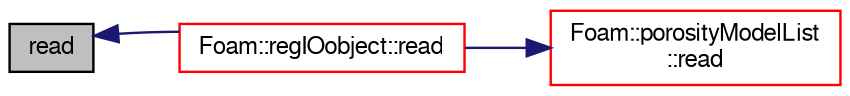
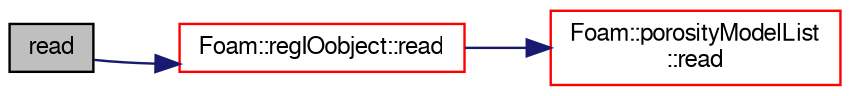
  digraph {
    rankdir=LR
    node [color=red fontname=FreeSans fontsize=10 shape=record]
    edge [color=midnightblue fontname=FreeSans fontsize=10 labelfontname=FreeSans labelfontsize=10 style=solid]
    n1 [color=black fillcolor=grey75 fontcolor=black height=0.2 label=read style=filled width=0.4]
    n2 [height=0.2 label="Foam::regIOobject::read" width=0.4]
    n3 [height=0.2 label="Foam::porosityModelList\l::read" width=0.4]
-   n2 -> n1
+   n1 -> n2
    n2 -> n3
  }
